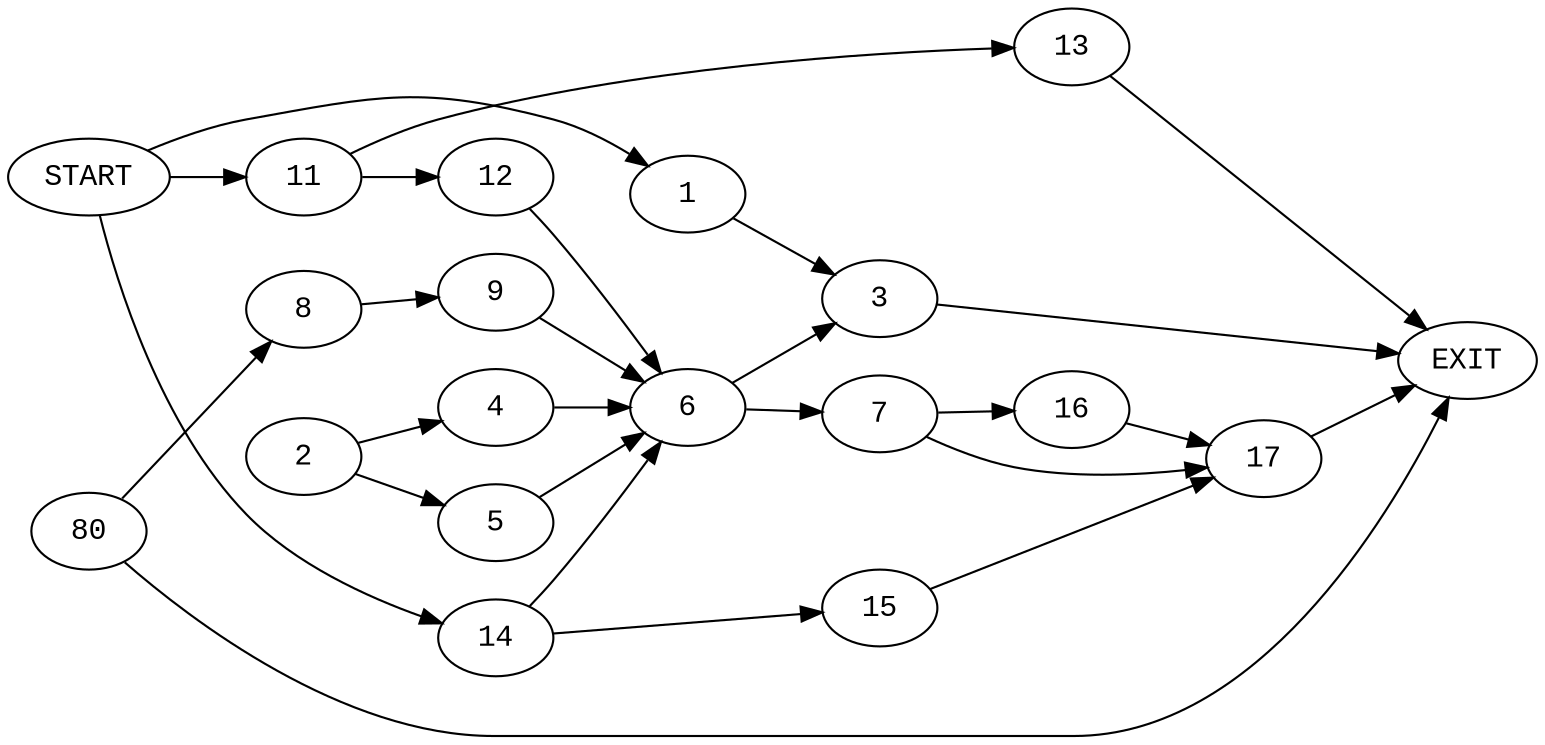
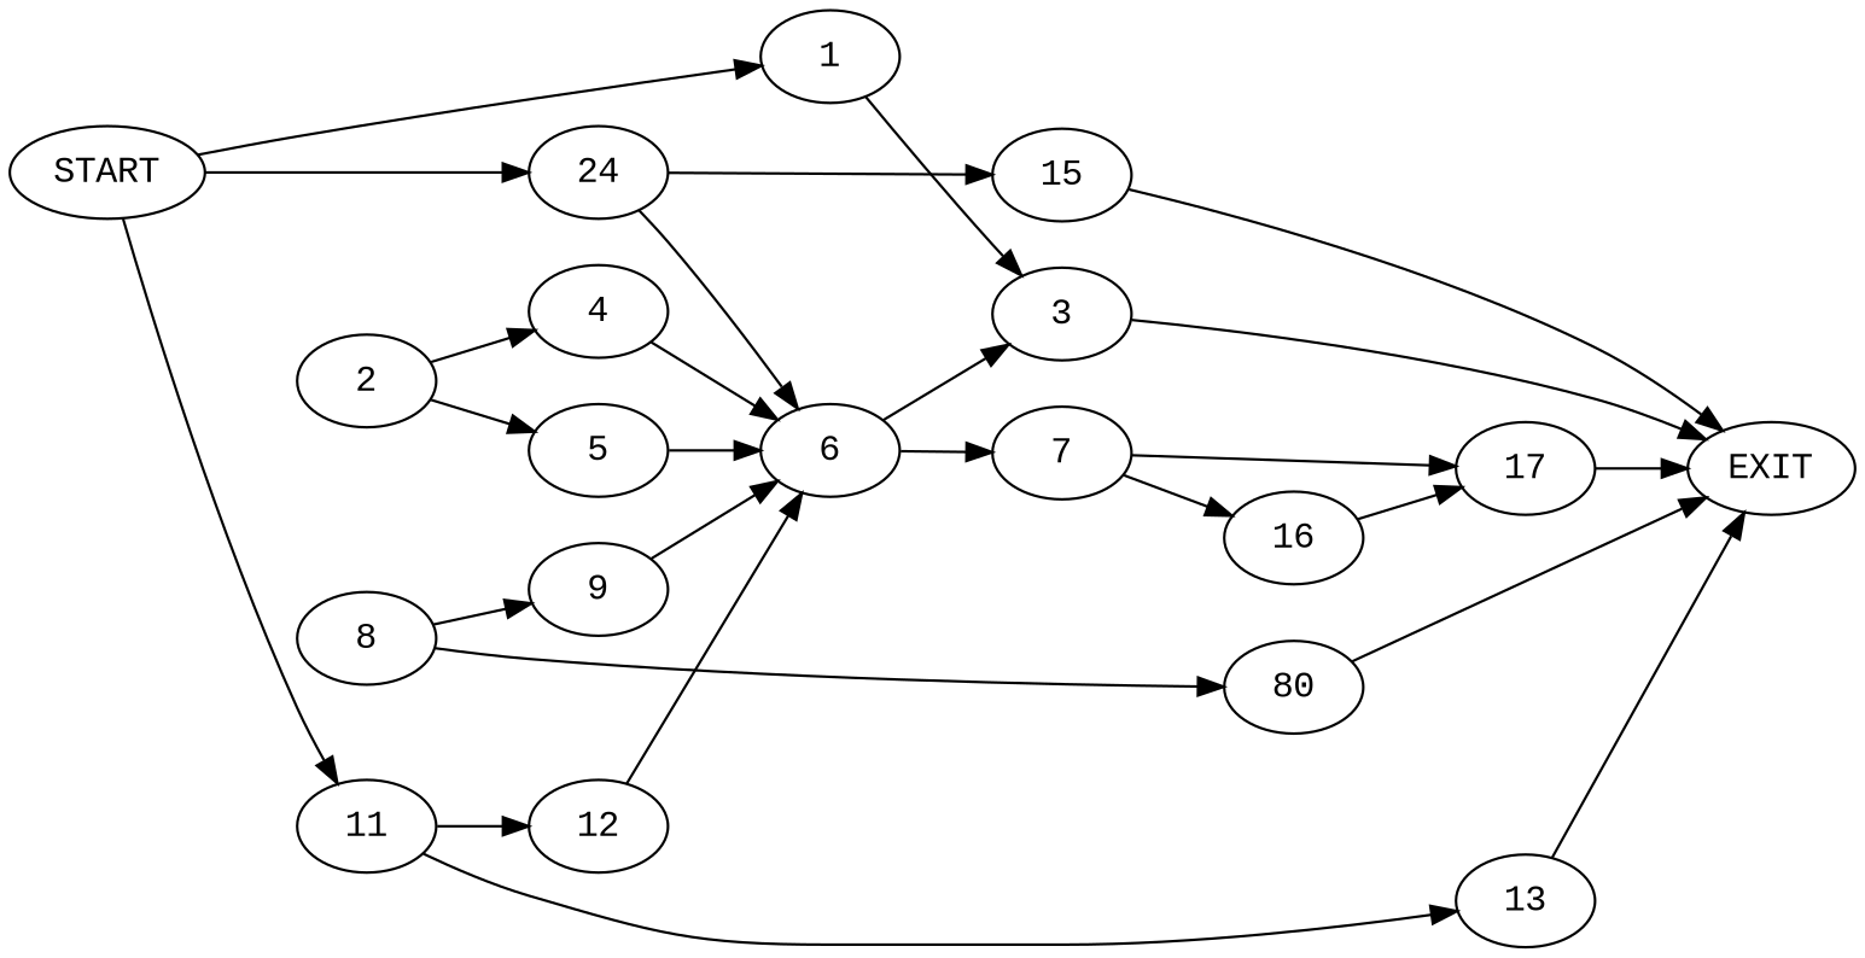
  digraph {
    fontname="Liberation Mono"
    rankdir=LR
    node [fontname="Liberation Mono"]
    edge [fontname="Liberation Mono"]
    n1 [label=START]
    1
    11
-   14
+   14 [label=24]
    3
    8
    9
    n8 [label=80]
    12
    13
    6
    15
    n13 [label=EXIT]
    2
    4
    5
    7
    16
    17
    n1 -> 1
    n1 -> 11
    n1 -> 14
    1 -> 3
    11 -> 12
    11 -> 13
    14 -> 6
    14 -> 15
    3 -> n13
    8 -> 9
-   n8 -> 8
+   8 -> n8
    9 -> 6
    n8 -> n13
    12 -> 6
    13 -> n13
    6 -> 3
    6 -> 7
-   15 -> 17
+   15 -> n13
    2 -> 4
    2 -> 5
    4 -> 6
    5 -> 6
    7 -> 16
    7 -> 17
    16 -> 17
    17 -> n13
  }
